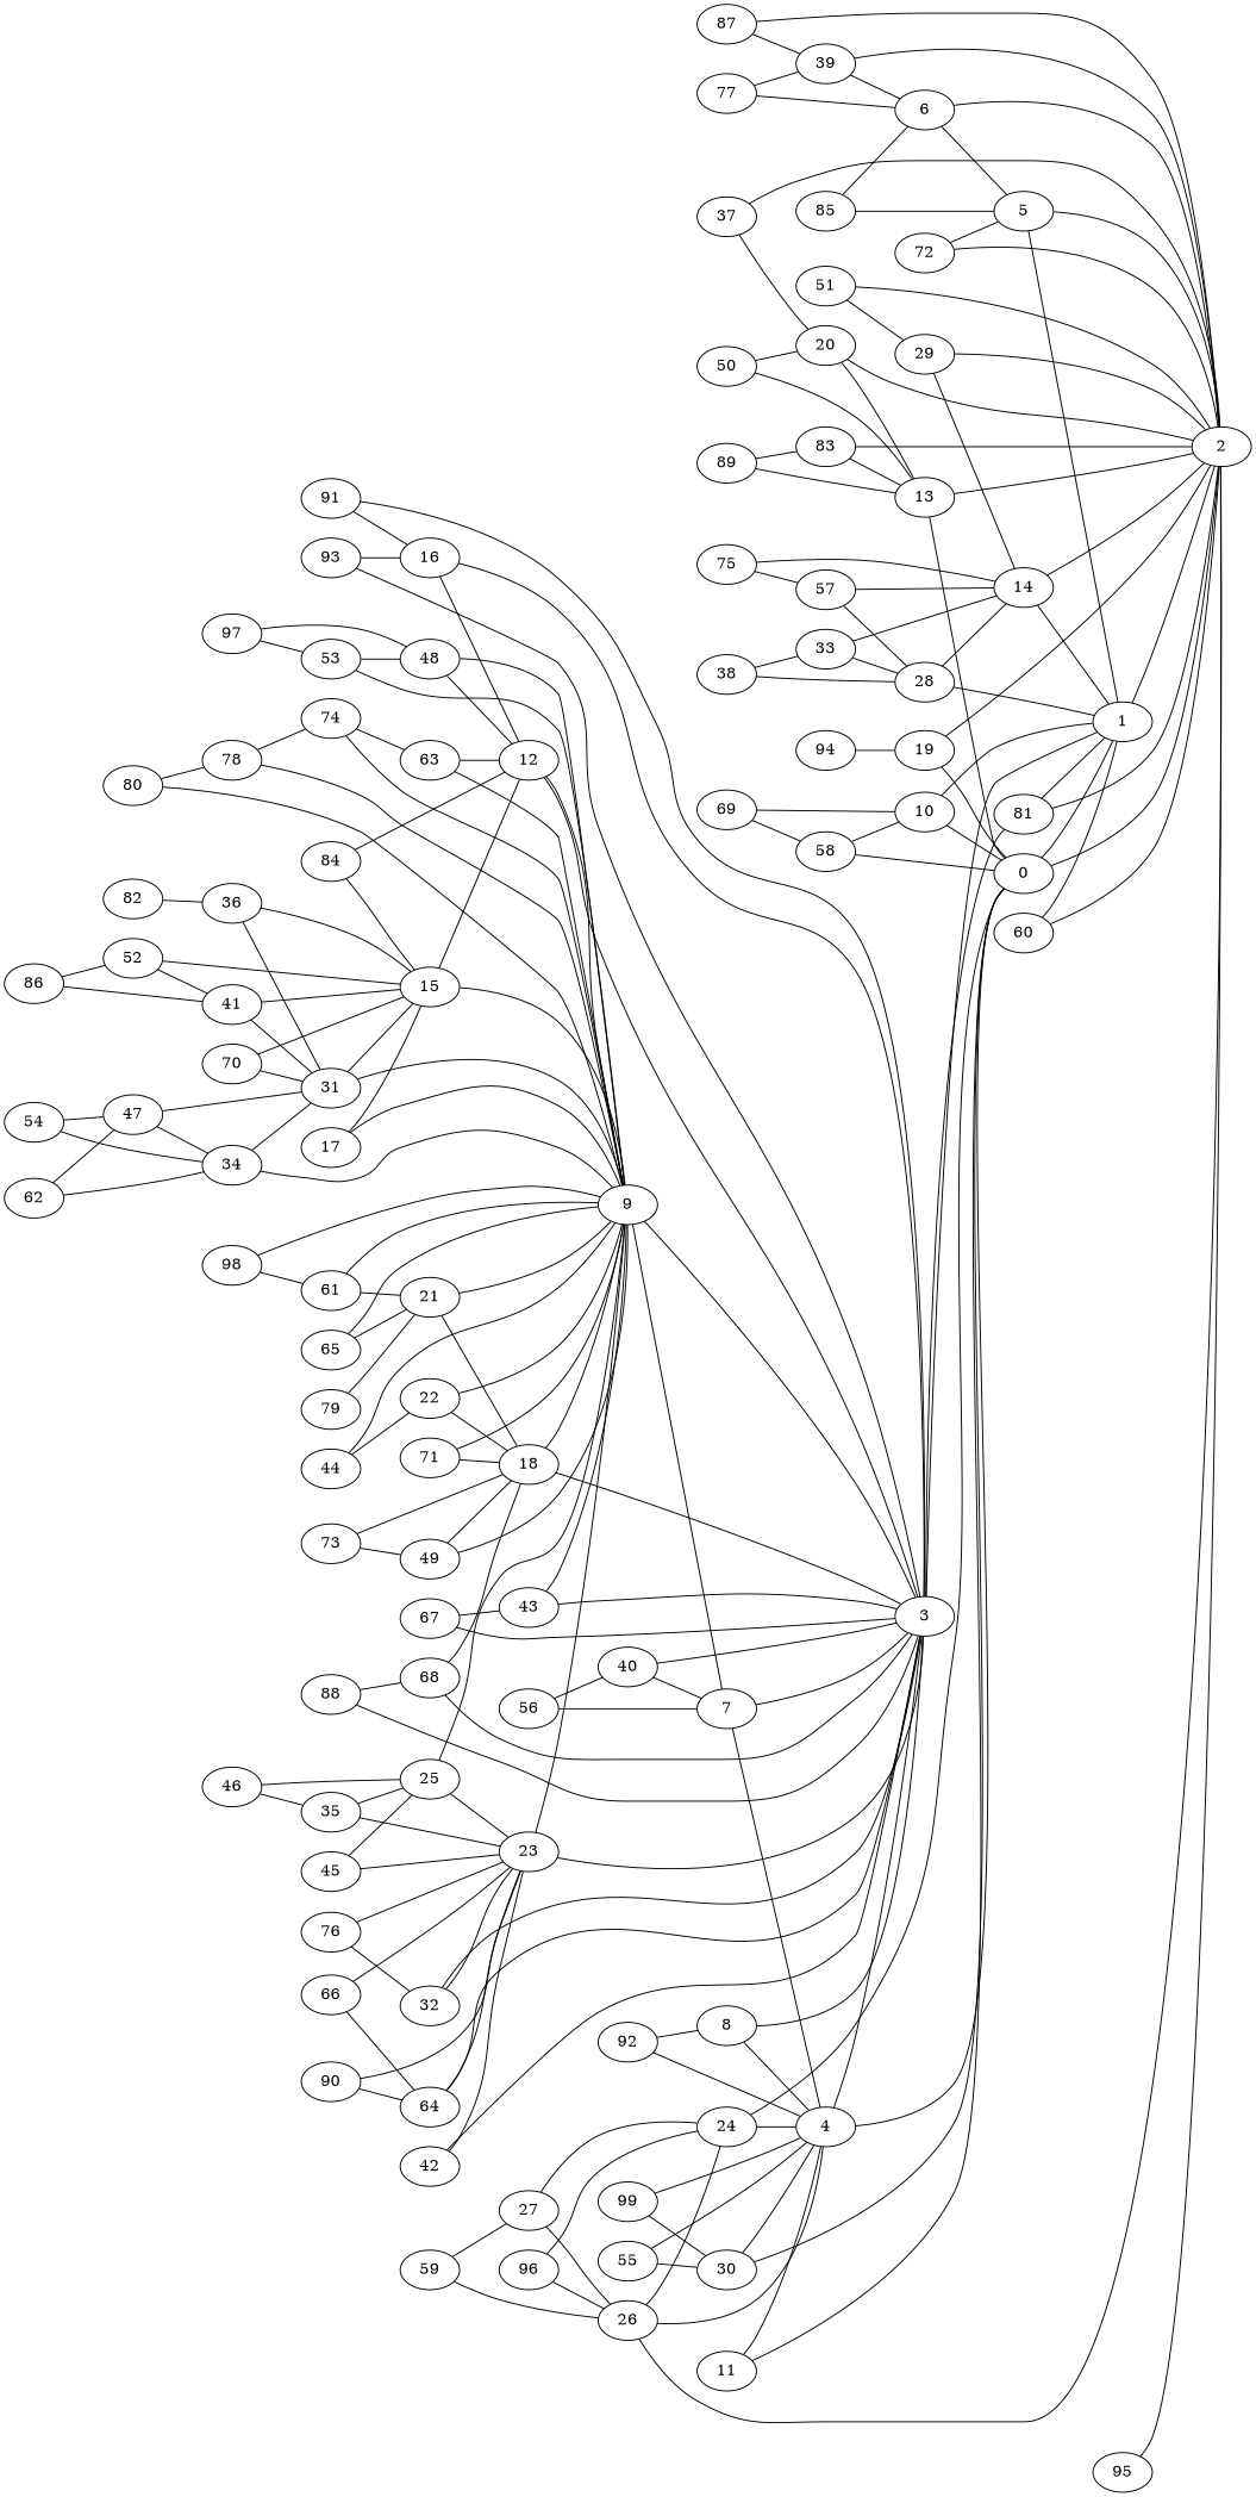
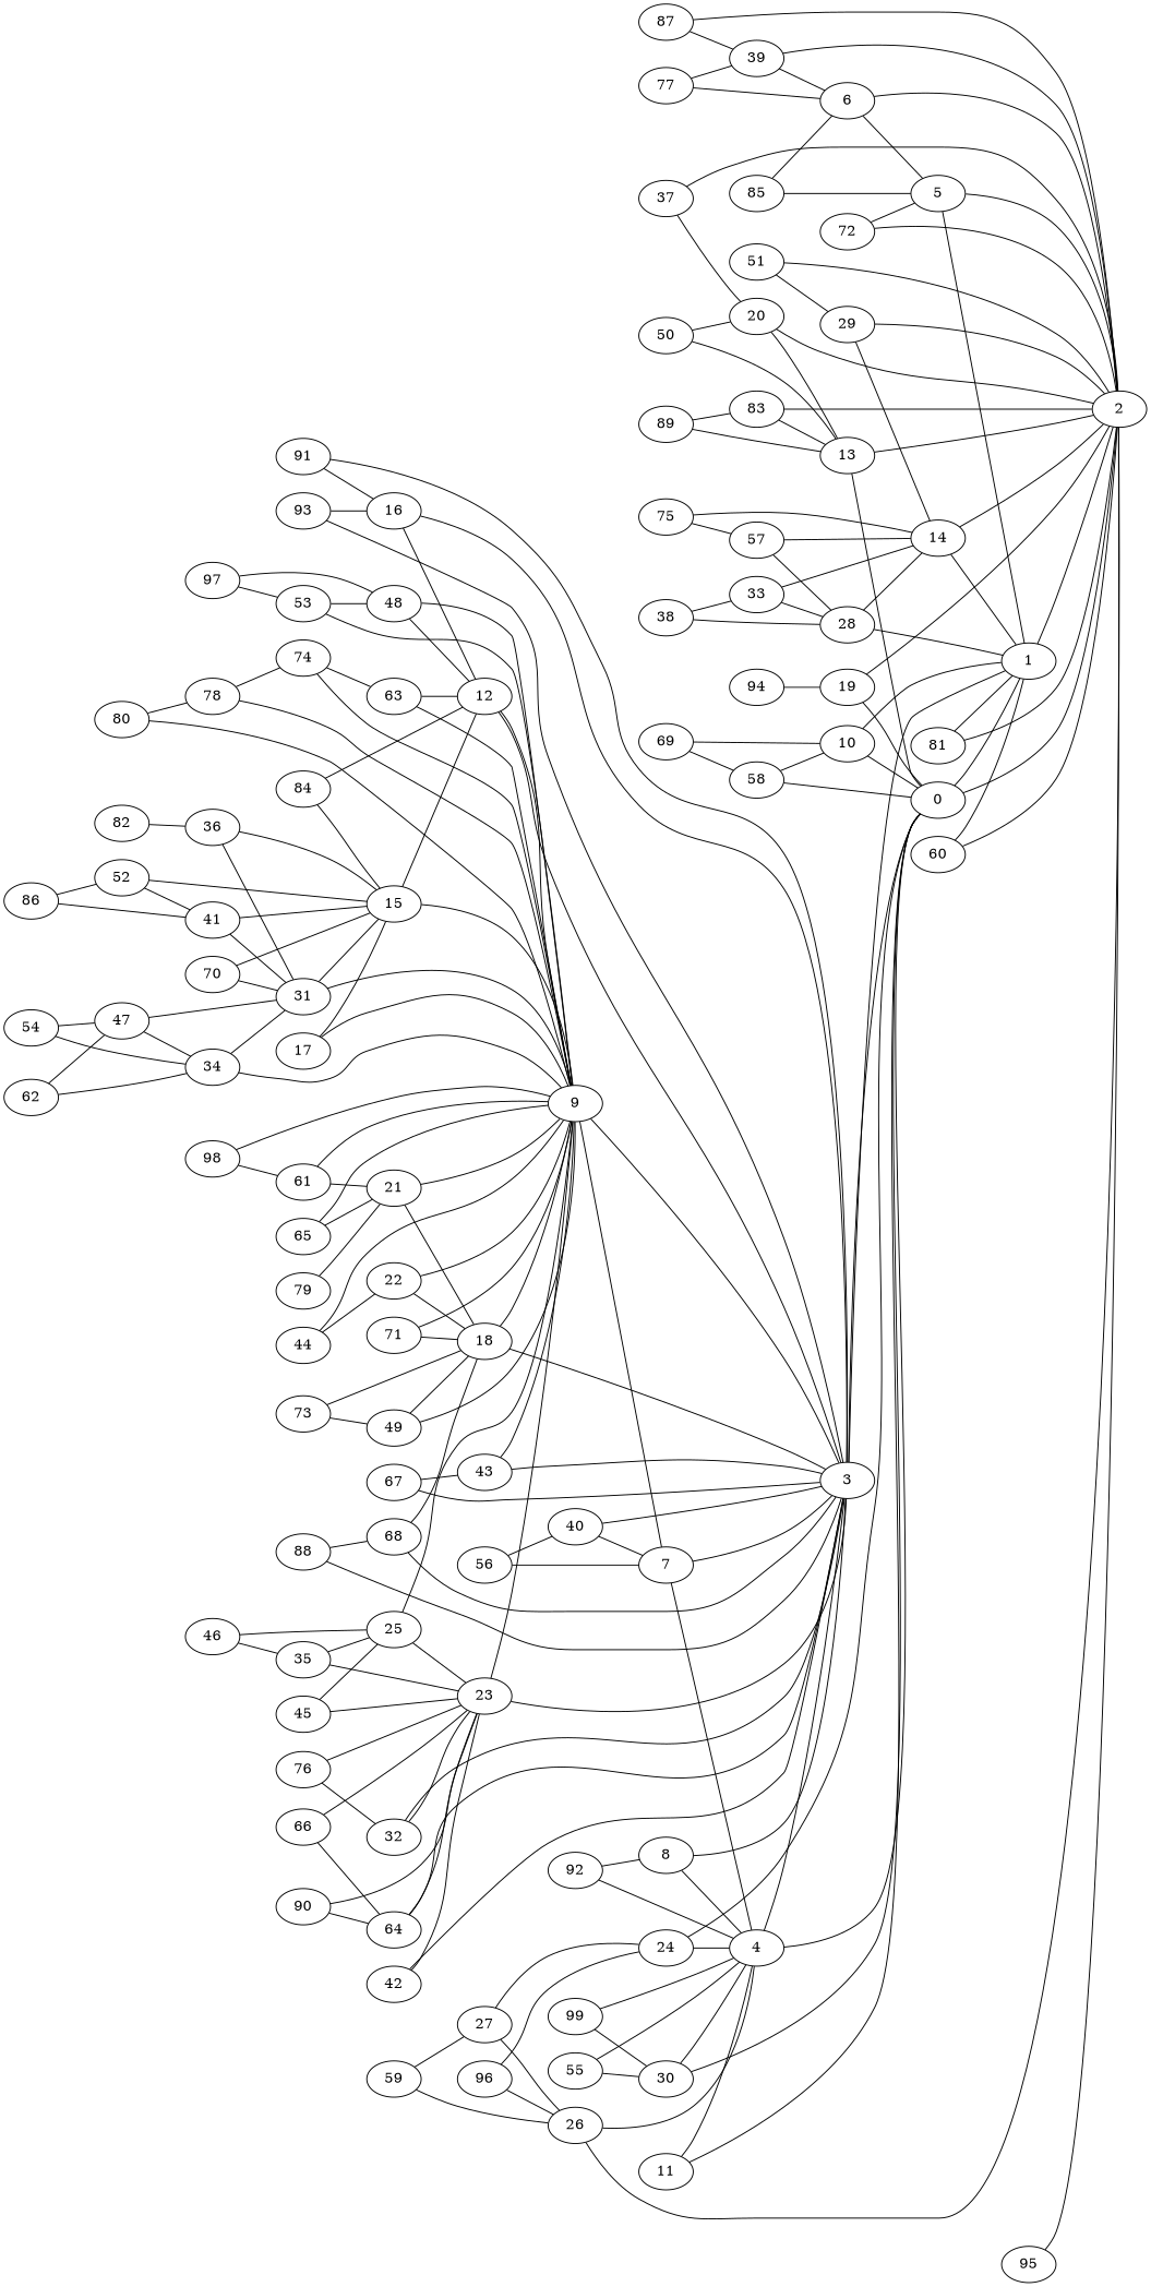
  graph {
    rankdir=LR
    3
    0
    1
    2
    4
    5
    6
    7
    8
    9
    10
    11
    12
    13
    14
    15
    16
    17
    18
    19
    20
    21
    22
    23
    24
    25
    26
    27
    28
    29
    30
    31
    32
    33
    34
    35
    36
    37
    38
    39
    40
    41
    42
    43
    44
    45
    46
    47
    48
    49
    50
    51
    52
    53
    54
    55
    56
    57
    58
    59
    60
    61
    62
    63
    64
    65
    66
    67
    68
    69
    70
    71
    72
    73
    74
    75
    76
    77
    78
    79
    80
    81
    82
    83
    84
    85
    86
    87
    88
    89
    90
    91
    92
    93
    94
    95
    96
    97
    98
    99
-   3 -- 81
+   3 -- 0
    3 -- 1
    0 -- 1
    1 -- 2
    2 -- 0
    4 -- 3
    4 -- 0
    5 -- 1
    5 -- 2
    6 -- 2
    6 -- 5
    7 -- 3
    7 -- 4
    8 -- 3
    8 -- 4
    9 -- 3
    9 -- 7
    10 -- 0
    10 -- 1
    11 -- 0
    11 -- 4
    12 -- 3
    12 -- 9
    13 -- 0
    13 -- 2
    14 -- 1
    14 -- 2
    15 -- 9
    15 -- 12
    16 -- 3
    16 -- 12
    17 -- 9
    17 -- 15
    18 -- 3
    18 -- 9
    19 -- 0
    19 -- 2
    20 -- 2
    20 -- 13
    21 -- 9
    21 -- 18
    22 -- 9
    22 -- 18
    23 -- 3
    23 -- 9
    24 -- 0
    24 -- 4
    25 -- 9
    25 -- 23
    26 -- 2
    26 -- 4
-   26 -- 24
    27 -- 24
    27 -- 26
    28 -- 1
    28 -- 14
    29 -- 2
    29 -- 14
    30 -- 0
    30 -- 4
    31 -- 9
    31 -- 15
    32 -- 3
    32 -- 23
    33 -- 14
    33 -- 28
    34 -- 9
    34 -- 31
    35 -- 23
    35 -- 25
    36 -- 15
    36 -- 31
    37 -- 2
    37 -- 20
    38 -- 28
    38 -- 33
    39 -- 2
    39 -- 6
    40 -- 3
    40 -- 7
    41 -- 15
    41 -- 31
    42 -- 3
    42 -- 23
    43 -- 3
    43 -- 9
    44 -- 9
    44 -- 22
    45 -- 23
    45 -- 25
    46 -- 25
    46 -- 35
    47 -- 31
    47 -- 34
    48 -- 9
    48 -- 12
    49 -- 9
    49 -- 18
    50 -- 13
    50 -- 20
    51 -- 2
    51 -- 29
    52 -- 15
    52 -- 41
    53 -- 9
    53 -- 48
    54 -- 34
    54 -- 47
    55 -- 4
    55 -- 30
    56 -- 7
    56 -- 40
    57 -- 14
    57 -- 28
    58 -- 0
    58 -- 10
    59 -- 26
    59 -- 27
    60 -- 1
    60 -- 2
    61 -- 9
    61 -- 21
    62 -- 34
    62 -- 47
    63 -- 9
    63 -- 12
    64 -- 3
    64 -- 23
    65 -- 9
    65 -- 21
    66 -- 23
    66 -- 64
    67 -- 3
    67 -- 43
    68 -- 3
    68 -- 18
    69 -- 10
    69 -- 58
    70 -- 15
    70 -- 31
    71 -- 9
    71 -- 18
    72 -- 2
    72 -- 5
    73 -- 18
    73 -- 49
    74 -- 9
    74 -- 63
    75 -- 14
    75 -- 57
    76 -- 23
    76 -- 32
    77 -- 6
    77 -- 39
    78 -- 9
    78 -- 74
    79 -- 21
    80 -- 9
    80 -- 78
    81 -- 1
    81 -- 2
    82 -- 36
    83 -- 2
    83 -- 13
    84 -- 12
    84 -- 15
    85 -- 5
    85 -- 6
    86 -- 41
    86 -- 52
    87 -- 2
    87 -- 39
    88 -- 3
    88 -- 68
    89 -- 13
    89 -- 83
    90 -- 23
    90 -- 64
    91 -- 3
    91 -- 16
    92 -- 4
    92 -- 8
    93 -- 3
    93 -- 16
    94 -- 19
    95 -- 2
    96 -- 24
    96 -- 26
    97 -- 48
    97 -- 53
    98 -- 9
    98 -- 61
    99 -- 4
    99 -- 30
  }
